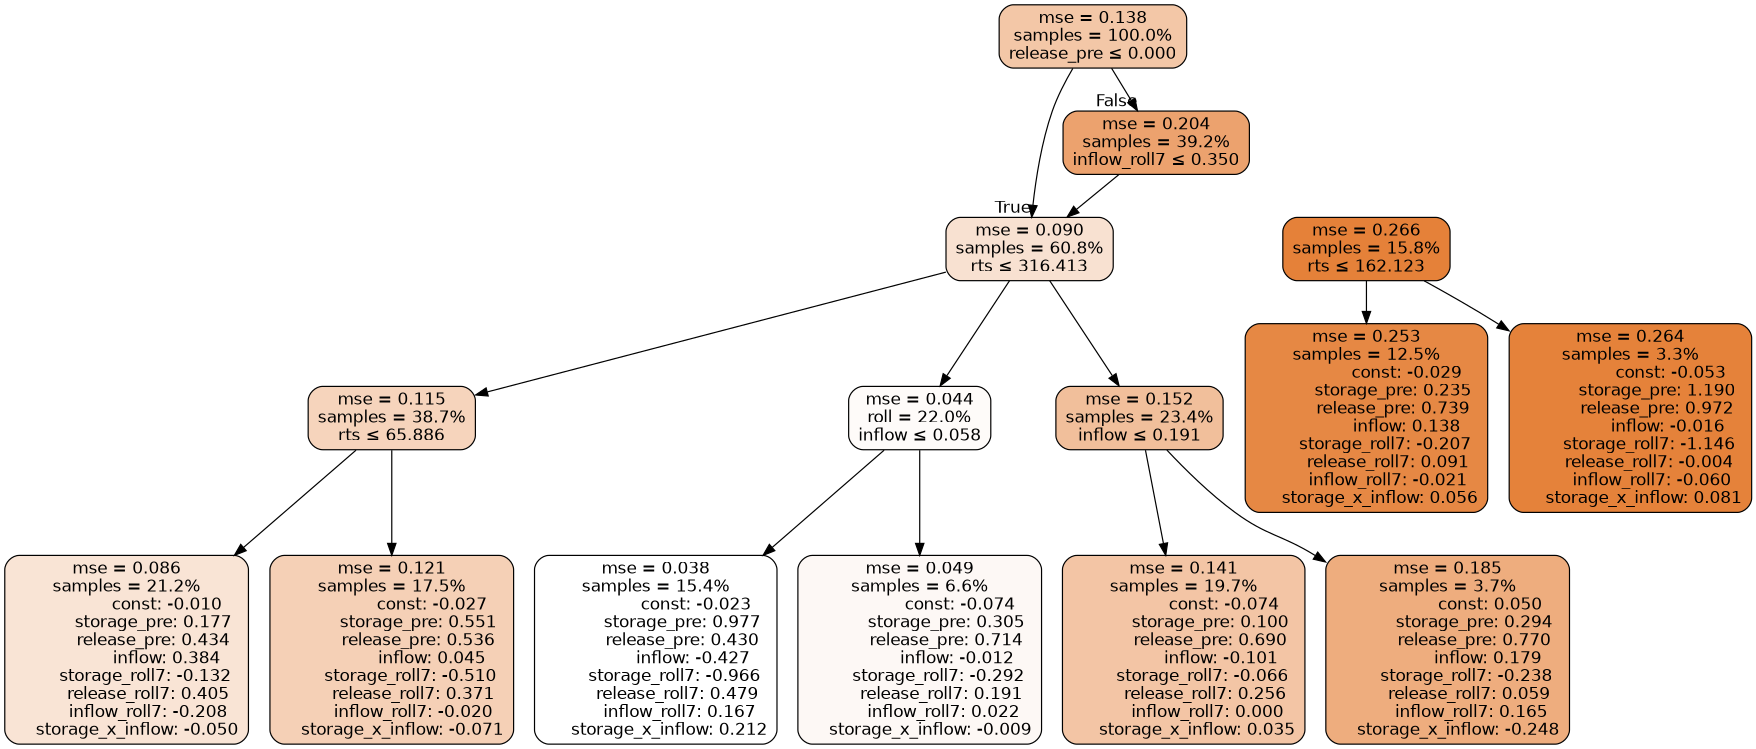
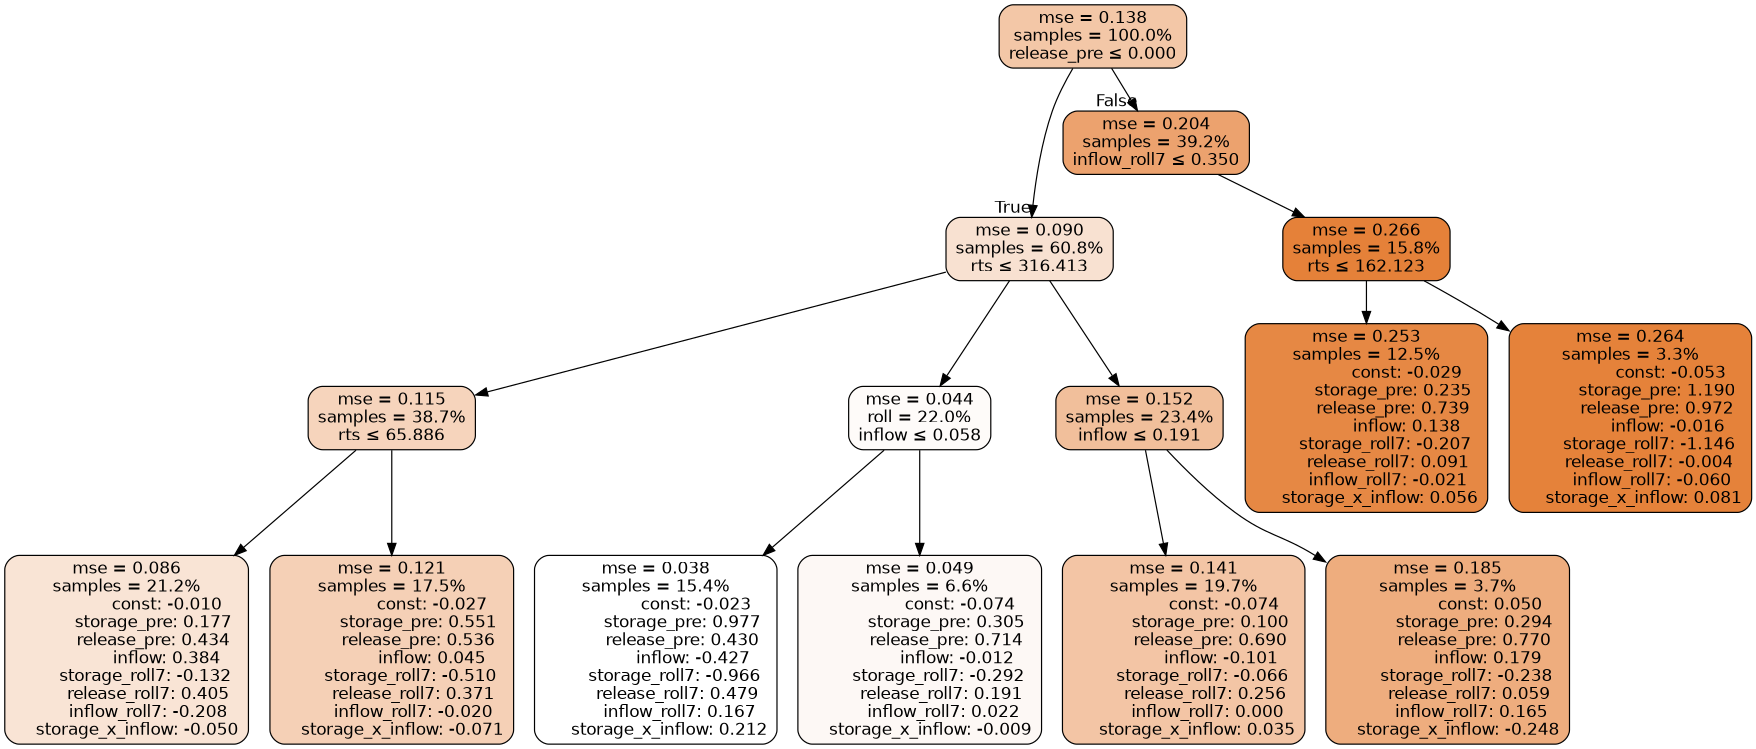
  digraph {
    node [color=black fontname=helvetica shape=rectangle style="filled, rounded"]
    edge [fontname=helvetica]
    n1 [fillcolor="#f3c7a7" label="mse = 0.138\nsamples = 100.0%\nrelease_pre &le; 0.000"]
    n2 [fillcolor="#f8e1d1" label="mse = 0.090\nsamples = 60.8%\nrts &le; 316.413"]
    n3 [fillcolor="#eca26e" label="mse = 0.204\nsamples = 39.2%\ninflow_roll7 &le; 0.350"]
    n4 [fillcolor="#f6d4bc" label="mse = 0.115\nsamples = 38.7%\nrts &le; 65.886"]
    n5 [fillcolor="#fefbf9" label="mse = 0.044\nroll = 22.0%\ninflow &le; 0.058"]
    n6 [fillcolor="#f1bf9b" label="mse = 0.152\nsamples = 23.4%\ninflow &le; 0.191"]
    n7 [fillcolor="#e58139" label="mse = 0.266\nsamples = 15.8%\nrts &le; 162.123"]
    n8 [fillcolor="#f9e4d5" label="mse = 0.086\nsamples = 21.2%\n               const: -0.010\n          storage_pre: 0.177\n          release_pre: 0.434\n               inflow: 0.384\n       storage_roll7: -0.132\n        release_roll7: 0.405\n        inflow_roll7: -0.208\n    storage_x_inflow: -0.050"]
    n9 [fillcolor="#f5d0b6" label="mse = 0.121\nsamples = 17.5%\n               const: -0.027\n          storage_pre: 0.551\n          release_pre: 0.536\n               inflow: 0.045\n       storage_roll7: -0.510\n        release_roll7: 0.371\n        inflow_roll7: -0.020\n    storage_x_inflow: -0.071"]
    n10 [fillcolor="#ffffff" label="mse = 0.038\nsamples = 15.4%\n               const: -0.023\n          storage_pre: 0.977\n          release_pre: 0.430\n              inflow: -0.427\n       storage_roll7: -0.966\n        release_roll7: 0.479\n         inflow_roll7: 0.167\n     storage_x_inflow: 0.212"]
    n11 [fillcolor="#fdf8f5" label="mse = 0.049\nsamples = 6.6%\n               const: -0.074\n          storage_pre: 0.305\n          release_pre: 0.714\n              inflow: -0.012\n       storage_roll7: -0.292\n        release_roll7: 0.191\n         inflow_roll7: 0.022\n    storage_x_inflow: -0.009"]
    n12 [fillcolor="#f3c5a5" label="mse = 0.141\nsamples = 19.7%\n               const: -0.074\n          storage_pre: 0.100\n          release_pre: 0.690\n              inflow: -0.101\n       storage_roll7: -0.066\n        release_roll7: 0.256\n         inflow_roll7: 0.000\n     storage_x_inflow: 0.035"]
    n13 [fillcolor="#eead7e" label="mse = 0.185\nsamples = 3.7%\n                const: 0.050\n          storage_pre: 0.294\n          release_pre: 0.770\n               inflow: 0.179\n       storage_roll7: -0.238\n        release_roll7: 0.059\n         inflow_roll7: 0.165\n    storage_x_inflow: -0.248"]
    n14 [fillcolor="#e68844" label="mse = 0.253\nsamples = 12.5%\n               const: -0.029\n          storage_pre: 0.235\n          release_pre: 0.739\n               inflow: 0.138\n       storage_roll7: -0.207\n        release_roll7: 0.091\n        inflow_roll7: -0.021\n     storage_x_inflow: 0.056"]
    n15 [fillcolor="#e5823a" label="mse = 0.264\nsamples = 3.3%\n               const: -0.053\n          storage_pre: 1.190\n          release_pre: 0.972\n              inflow: -0.016\n       storage_roll7: -1.146\n       release_roll7: -0.004\n        inflow_roll7: -0.060\n     storage_x_inflow: 0.081"]
    n1 -> n2 [headlabel=True labelangle=45 labeldistance=2.5]
    n1 -> n3 [headlabel=False labelangle=-45 labeldistance=2.5]
    n2 -> n4
    n2 -> n5
    n2 -> n6
-   n3 -> n2
+   n3 -> n7
    n4 -> n8
    n4 -> n9
    n5 -> n10
    n5 -> n11
    n6 -> n12
    n6 -> n13
    n7 -> n14
    n7 -> n15
  }
